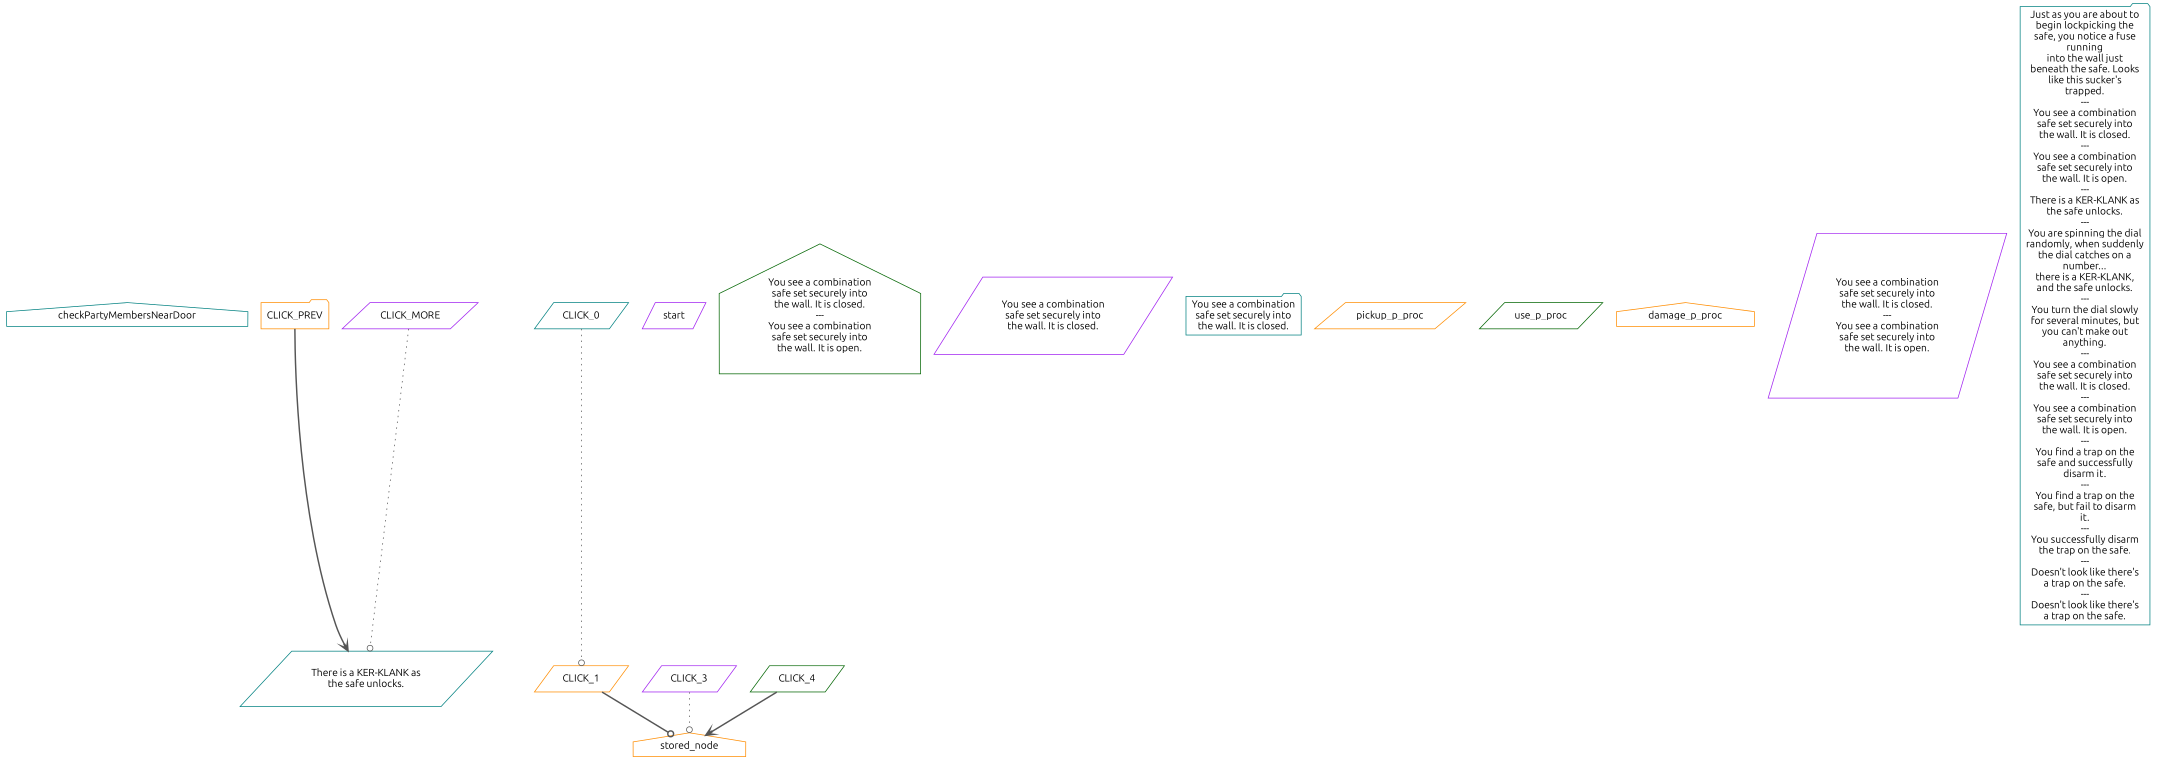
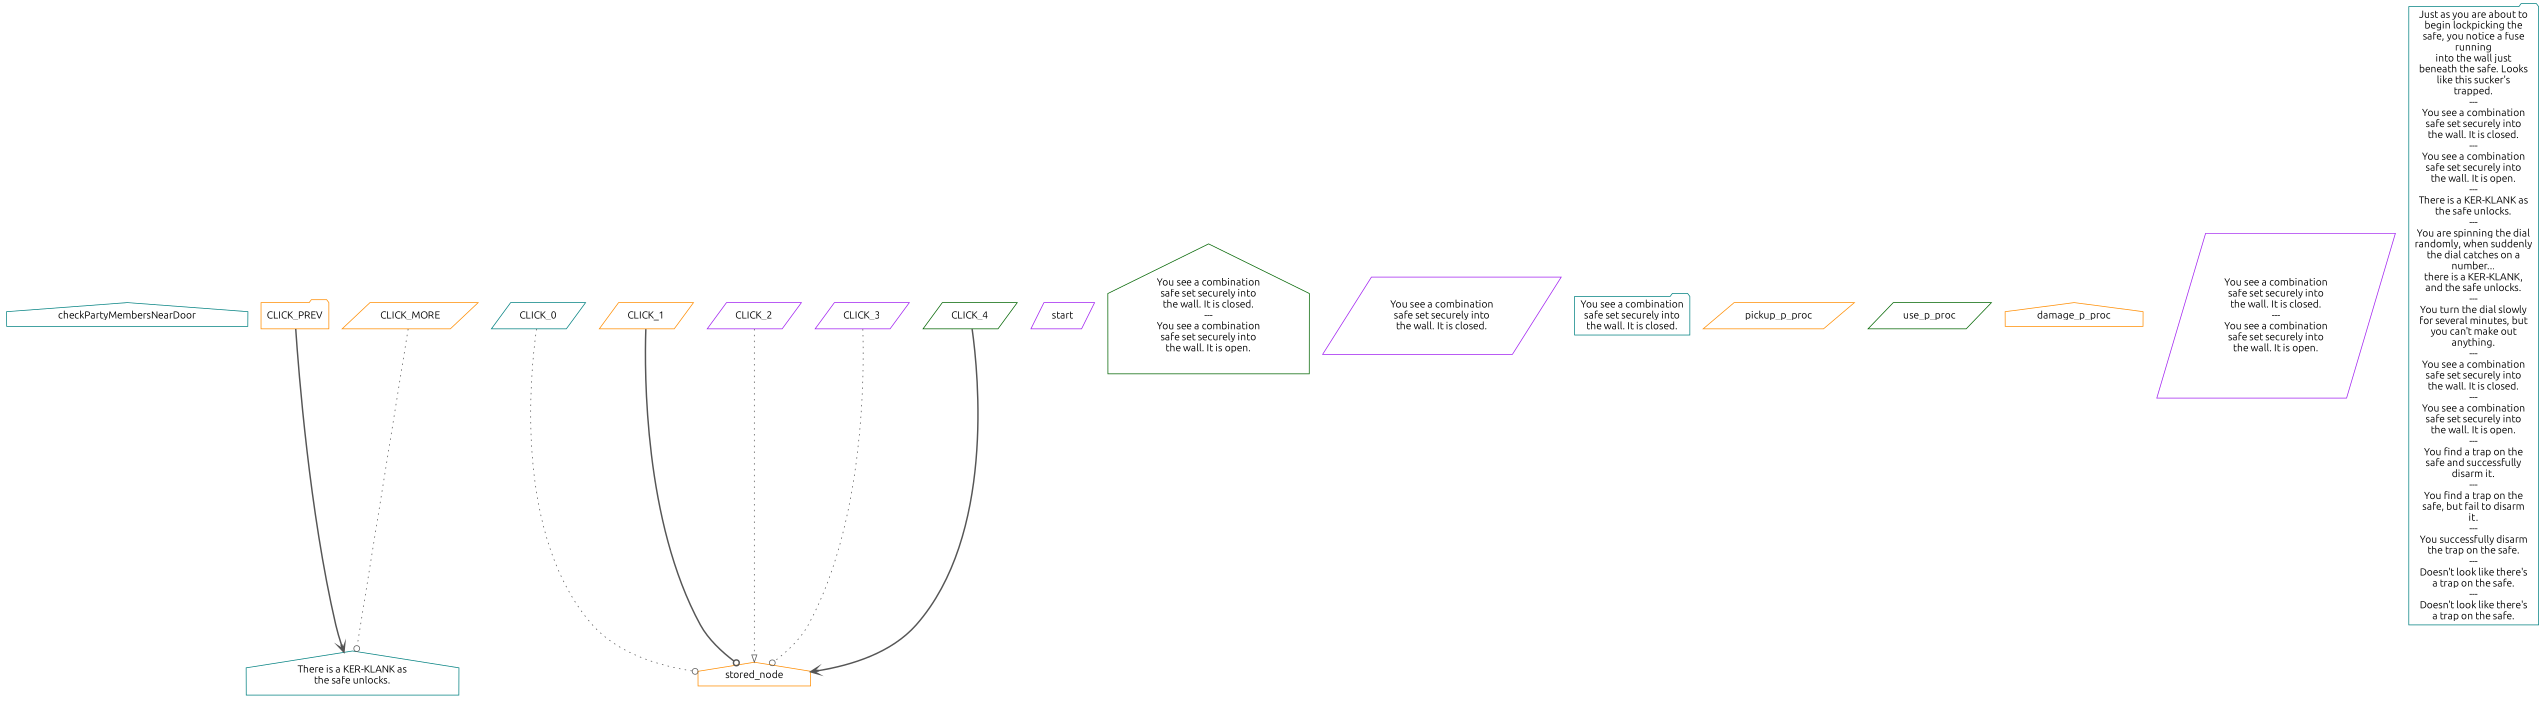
  digraph {
    fontname=Ubuntu
    node [color=purple fillcolor="#FFFFFF" fontname=Ubuntu shape=parallelogram style=filled]
    edge [arrowhead=odot color="#555555" fontname=Ubuntu style=dotted]
    checkPartyMembersNearDoor [color=teal shape=house]
-   n2 [color=teal label="There is a KER-KLANK as\nthe safe unlocks."]
+   n2 [color=teal label="There is a KER-KLANK as\nthe safe unlocks." shape=house]
    CLICK_PREV [color=darkorange shape=folder]
    stored_node [color=darkorange shape=house fillcolor="" style=""]
    CLICK_0 [color=teal]
    CLICK_1 [color=darkorange]
+   CLICK_2
    CLICK_3
    CLICK_4 [color=darkgreen]
-   CLICK_MORE
+   CLICK_MORE [color=darkorange]
    start
    n12 [color=darkgreen label="You see a combination\nsafe set securely into\nthe wall. It is closed.\n---\nYou see a combination\nsafe set securely into\nthe wall. It is open." shape=house]
    n13 [label="You see a combination\nsafe set securely into\nthe wall. It is closed."]
    n14 [color=teal label="You see a combination\nsafe set securely into\nthe wall. It is closed." shape=folder]
    pickup_p_proc [color=darkorange]
    use_p_proc [color=darkgreen]
    damage_p_proc [color=darkorange shape=house]
    n18 [label="You see a combination\nsafe set securely into\nthe wall. It is closed.\n---\nYou see a combination\nsafe set securely into\nthe wall. It is open."]
    n19 [color=teal label="Just as you are about to\nbegin lockpicking the\nsafe, you notice a fuse\nrunning\ninto the wall just\nbeneath the safe. Looks\nlike this sucker's\ntrapped.\n---\nYou see a combination\nsafe set securely into\nthe wall. It is closed.\n---\nYou see a combination\nsafe set securely into\nthe wall. It is open.\n---\nThere is a KER-KLANK as\nthe safe unlocks.\n---\nYou are spinning the dial\nrandomly, when suddenly\nthe dial catches on a\nnumber...\nthere is a KER-KLANK,\nand the safe unlocks.\n---\nYou turn the dial slowly\nfor several minutes, but\nyou can't make out\nanything.\n---\nYou see a combination\nsafe set securely into\nthe wall. It is closed.\n---\nYou see a combination\nsafe set securely into\nthe wall. It is open.\n---\nYou find a trap on the\nsafe and successfully\ndisarm it.\n---\nYou find a trap on the\nsafe, but fail to disarm\nit.\n---\nYou successfully disarm\nthe trap on the safe.\n---\nDoesn't look like there's\na trap on the safe.\n---\nDoesn't look like there's\na trap on the safe." shape=folder]
    CLICK_PREV -> n2 [arrowhead=vee style=bold]
-   CLICK_0 -> CLICK_1
+   CLICK_0 -> stored_node
    CLICK_1 -> stored_node [style=bold]
+   CLICK_2 -> stored_node [arrowhead=onormal]
    CLICK_3 -> stored_node
    CLICK_4 -> stored_node [arrowhead=vee style=bold]
    CLICK_MORE -> n2
  }
